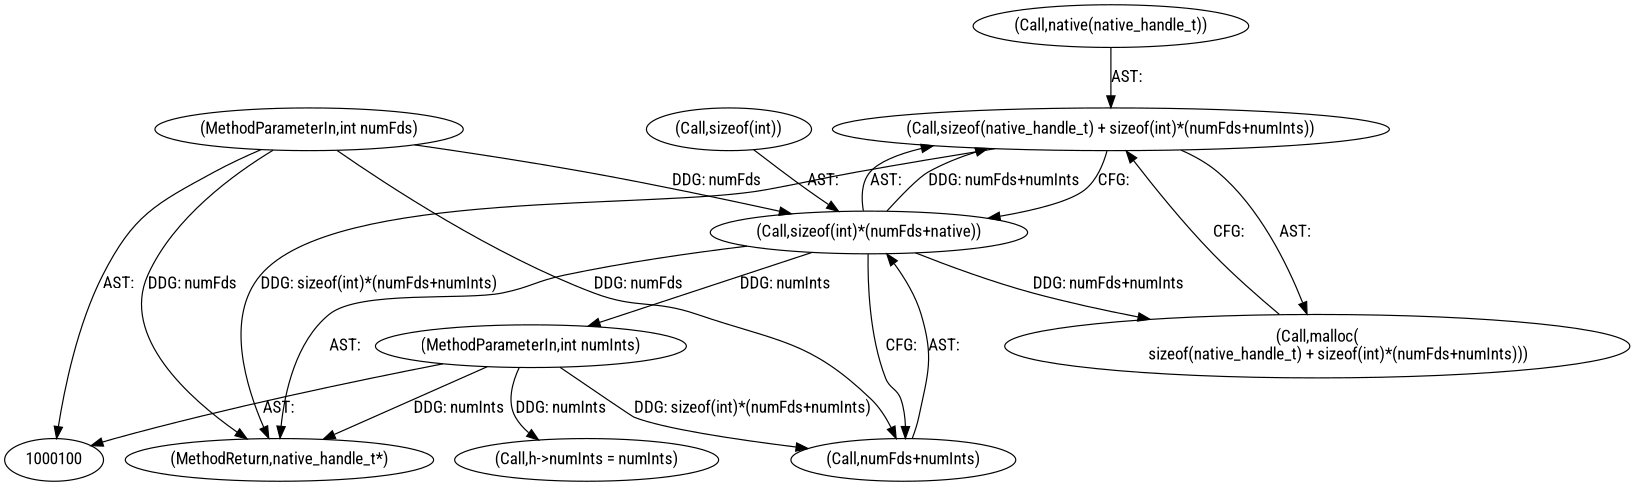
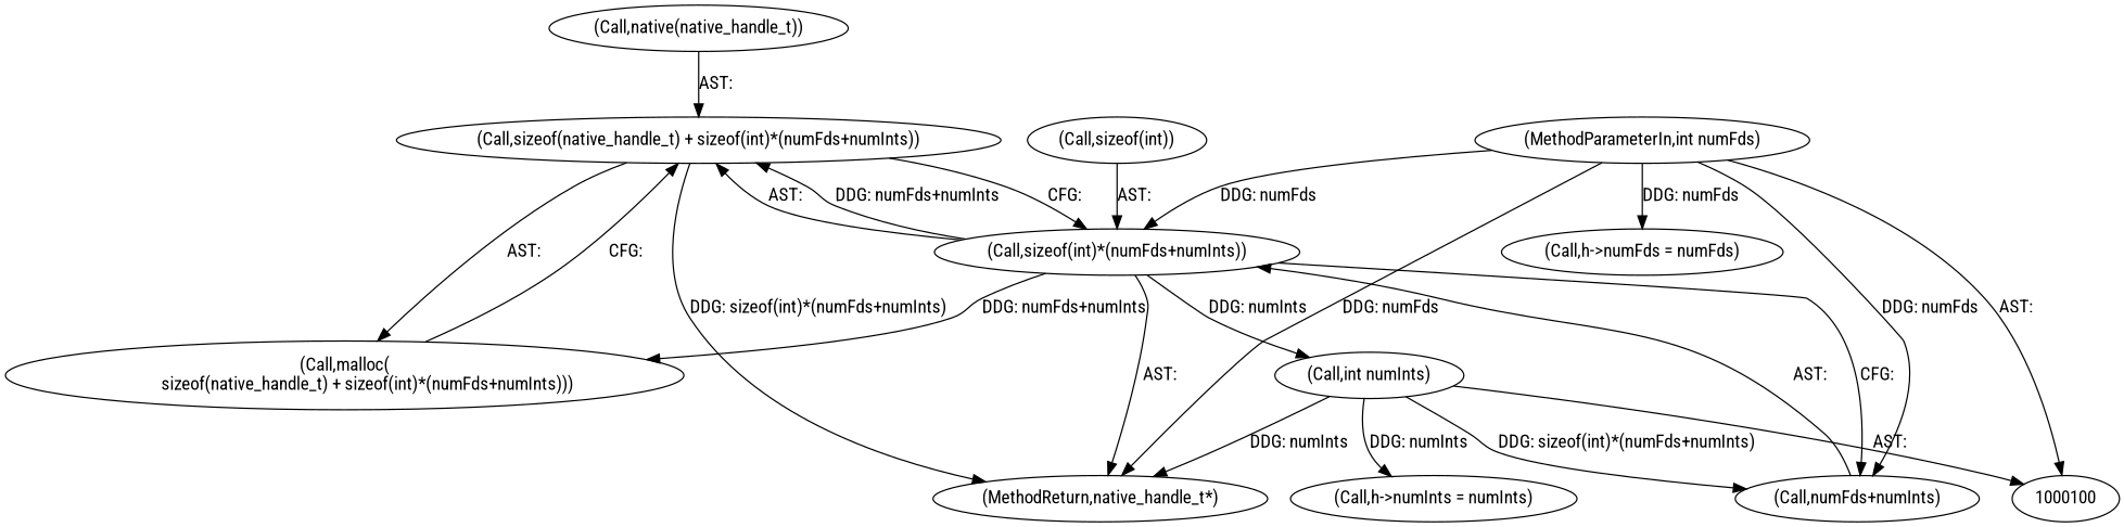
  digraph {
    fontname="Roboto Condensed"
    node [fontname="Roboto Condensed"]
    edge [fontname="Roboto Condensed"]
    n1 [label="(Call,sizeof(native_handle_t) + sizeof(int)*(numFds+numInts))"]
-   n2 [label="(Call,sizeof(int)*(numFds+native))"]
+   n2 [label="(Call,sizeof(int)*(numFds+numInts))"]
    n3 [label="(Call,malloc(\n            sizeof(native_handle_t) + sizeof(int)*(numFds+numInts)))"]
    n4 [label="(MethodReturn,native_handle_t*)"]
    n5 [label="(Call,numFds+numInts)"]
-   n6 [label="(MethodParameterIn,int numInts)"]
+   n6 [label="(Call,int numInts)"]
    n7 [label="(MethodParameterIn,int numFds)"]
+   n8 [label="(Call,h->numFds = numFds)"]
    1000100
    n10 [label="(Call,h->numInts = numInts)"]
    n11 [label="(Call,sizeof(int))"]
    n12 [label="(Call,native(native_handle_t))"]
    n1 -> n2 [label="CFG: "]
    n1 -> n3 [label="AST: "]
    n1 -> n4 [label="DDG: sizeof(int)*(numFds+numInts)"]
    n2 -> n1 [label="AST: "]
    n2 -> n1 [label="DDG: numFds+numInts"]
    n2 -> n3 [label="DDG: numFds+numInts"]
    n2 -> n4 [label="AST: "]
    n2 -> n5 [label="CFG: "]
    n2 -> n6 [label="DDG: numInts"]
    n3 -> n1 [label="CFG: "]
    n5 -> n2 [label="AST: "]
    n6 -> n4 [label="DDG: numInts"]
    n6 -> n5 [label="DDG: sizeof(int)*(numFds+numInts)"]
    n6 -> 1000100 [label="AST: "]
    n6 -> n10 [label="DDG: numInts"]
    n7 -> n2 [label="DDG: numFds"]
    n7 -> n4 [label="DDG: numFds"]
    n7 -> n5 [label="DDG: numFds"]
+   n7 -> n8 [label="DDG: numFds"]
    n7 -> 1000100 [label="AST: "]
    n11 -> n2 [label="AST: "]
    n12 -> n1 [label="AST: "]
  }
